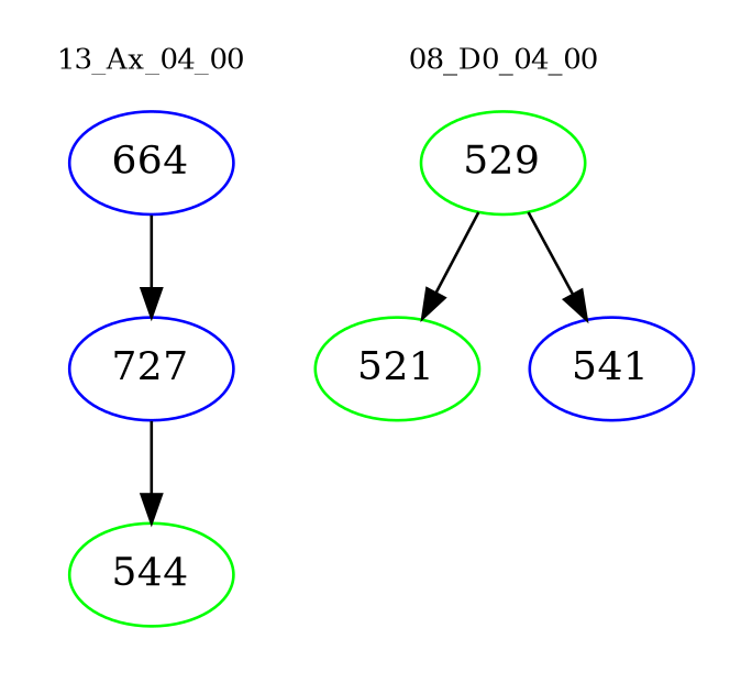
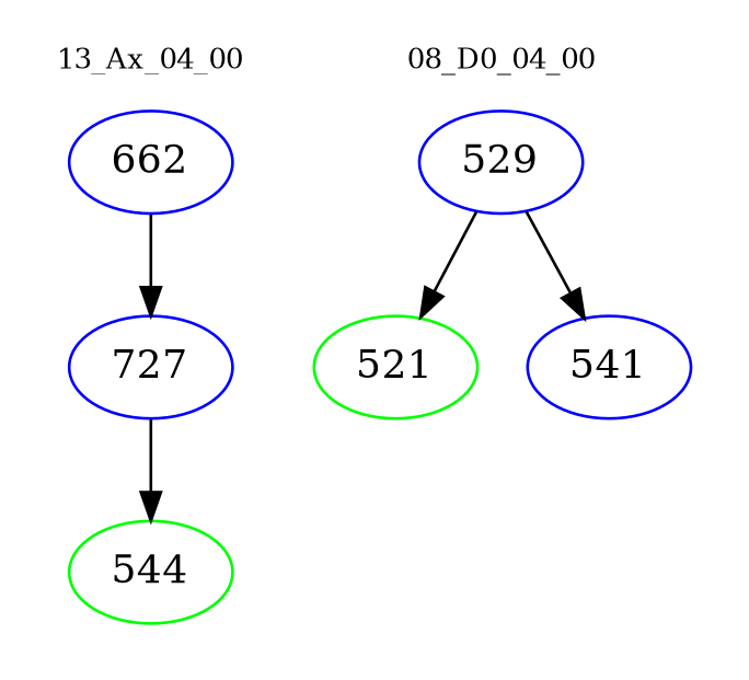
  digraph {
    node [color=blue]
    edge [color=black]
    n1 [label=727]
-   n2 [label=664]
+   n2 [label=662]
    n3 [color=green label=544]
-   n4 [color=green label=529]
+   n4 [label=529]
    n5 [color=green label=521]
    n6 [label=541]
    subgraph cluster_1 {
      color=white
      fontsize=10
      label="13_Ax_04_00"
      n1
      n2
      n3
    }
    subgraph cluster_2 {
      color=white
      fontsize=10
      label="08_D0_04_00"
      n4
      n5
      n6
    }
    n1 -> n3
    n2 -> n1
    n4 -> n5
    n4 -> n6
  }
